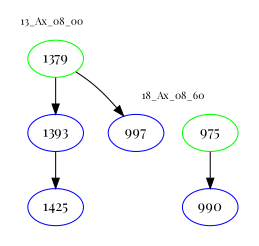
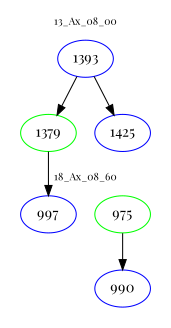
  digraph {
    fontname="Playfair Display"
    node [color=blue fontname="Playfair Display"]
    edge [color=black fontname="Playfair Display"]
    n1 [color=green label=1379]
    n2 [label=1393]
    n3 [label=1425]
    n4 [color=green label=975]
    n5 [label=990]
    n6 [label=997]
    subgraph cluster_1 {
      color=white
      fontsize=10
      label="13_Ax_08_00"
      n1
      n2
      n3
    }
    subgraph cluster_2 {
      color=white
      fontsize=10
      label="18_Ax_08_60"
      n4
      n5
      n6
    }
-   n1 -> n2
+   n2 -> n1
    n1 -> n6
    n2 -> n3
    n4 -> n5
  }
